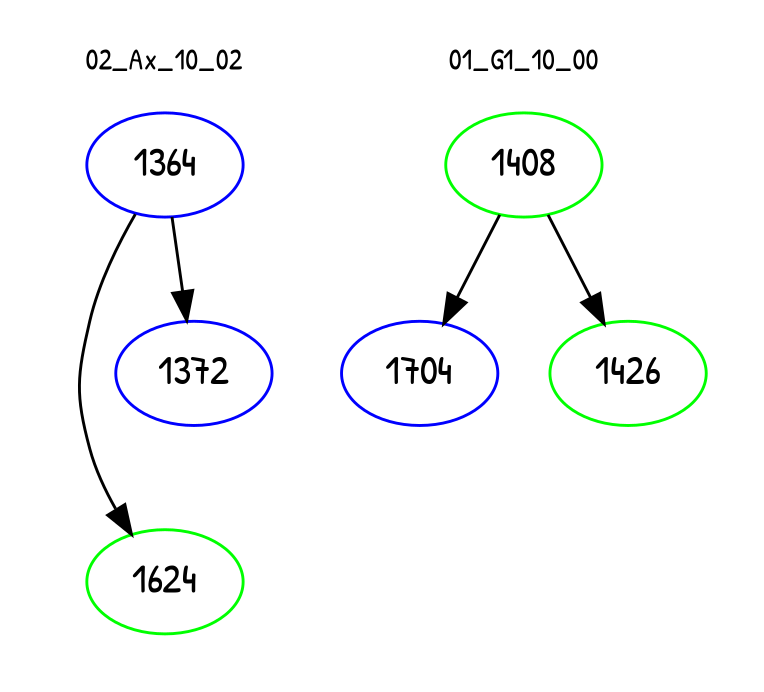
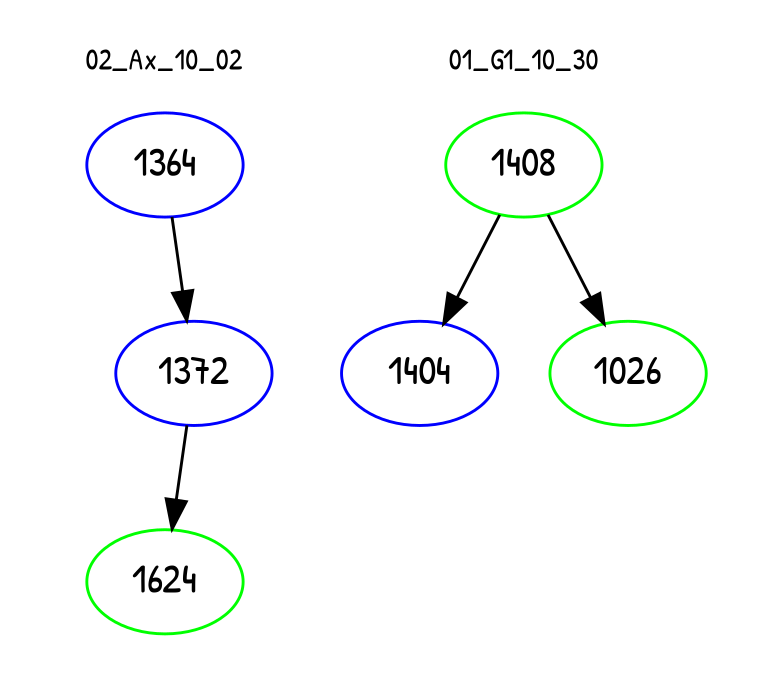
  digraph {
    fontname="Patrick Hand"
    node [color=blue fontname="Patrick Hand"]
    edge [color=black fontname="Patrick Hand"]
    n1 [label=1364]
    n2 [color=green label=1624]
    n3 [label=1372]
    n4 [color=green label=1408]
-   n5 [label=1704]
-   n6 [color=green label=1426]
+   n5 [label=1404]
+   n6 [color=green label=1026]
    subgraph cluster_1 {
      color=white
      fontsize=10
      label="02_Ax_10_02"
      n1
      n2
      n3
    }
    subgraph cluster_2 {
      color=white
      fontsize=10
-     label="01_G1_10_00"
+     label="01_G1_10_30"
      n4
      n5
      n6
    }
-   n1 -> n2
+   n3 -> n2
    n1 -> n3
    n4 -> n5
    n4 -> n6
  }
